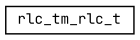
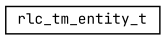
  digraph {
    rankdir=LR
    fontname="JetBrains Mono"
-   n1 [color=black fillcolor=white fontname="JetBrains Mono" fontsize=10 height=0.2 label=rlc_tm_rlc_t shape=record style=filled width=0.4]
+   n1 [color=black fillcolor=white fontname="JetBrains Mono" fontsize=10 height=0.2 label=rlc_tm_entity_t shape=record style=filled width=0.4]
  }
